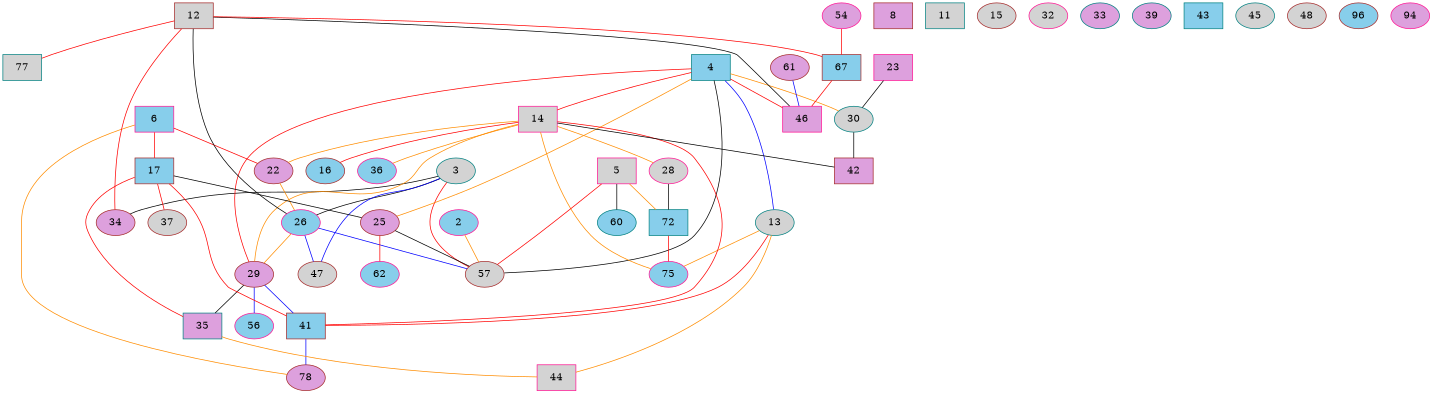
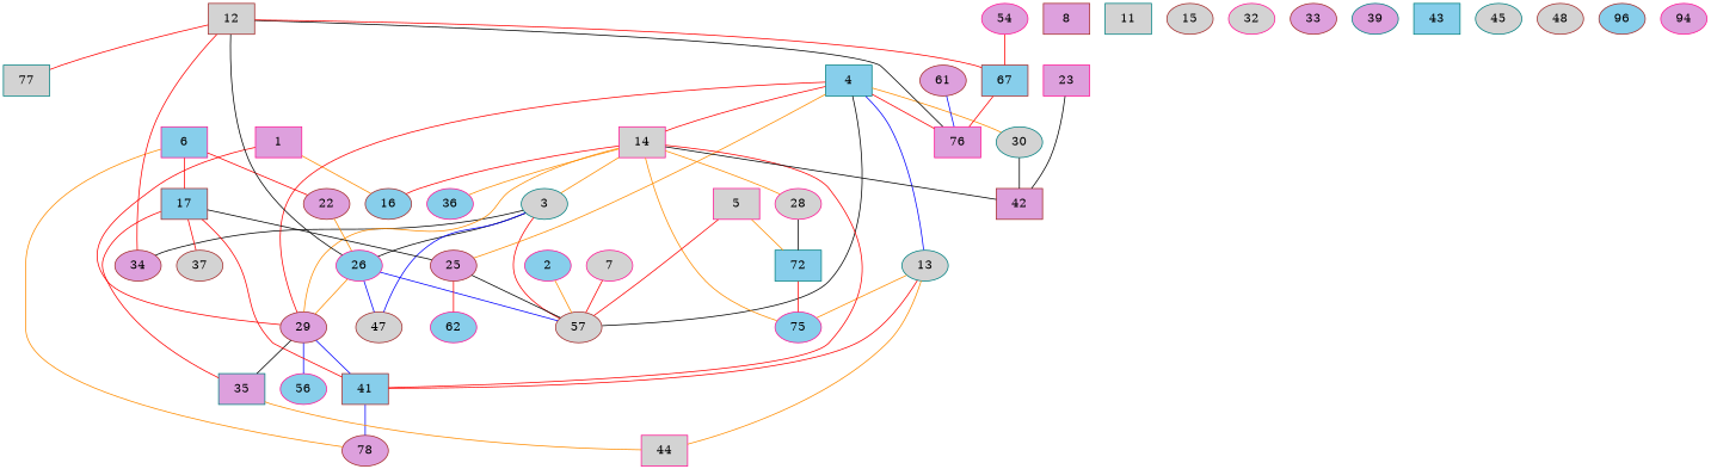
  graph {
    node [color=brown fillcolor=lightgrey shape=ellipse style=filled]
    edge [color=red]
+   1 [color=deeppink fillcolor=plum shape=box super="+50+71"]
    16 [fillcolor=skyblue]
    29 [fillcolor=plum super="+55+49"]
    26 [color=deeppink fillcolor=skyblue super="+85"]
    57 [super="+81"]
    47
    41 [fillcolor=skyblue shape=box super="+64+89"]
    35 [color=teal fillcolor=plum shape=box]
    56 [color=deeppink fillcolor=skyblue]
    2 [color=deeppink fillcolor=skyblue]
    3 [color=teal super="+9"]
    34 [fillcolor=plum super="+73"]
    4 [color=teal fillcolor=skyblue shape=box super="+38+19"]
    13 [color=teal super="+53+52+27"]
    14 [color=deeppink shape=box super="+91+18+31"]
    25 [fillcolor=plum super="+79"]
    30 [color=teal]
-   76 [color=deeppink fillcolor=plum shape=box super="+90+82+96+87" label=46]
+   76 [color=deeppink fillcolor=plum shape=box super="+90+82+96+87"]
    44 [color=deeppink shape=box]
    75 [color=deeppink fillcolor=skyblue]
    22 [fillcolor=plum super="+86"]
    28 [color=deeppink]
    36 [color=deeppink fillcolor=skyblue]
    42 [fillcolor=plum shape=box]
    62 [color=deeppink fillcolor=skyblue]
    5 [color=deeppink shape=box]
-   60 [color=teal fillcolor=skyblue]
    72 [color=teal fillcolor=skyblue shape=box super="+84"]
    6 [color=deeppink fillcolor=skyblue shape=box super="+46"]
    17 [fillcolor=skyblue shape=box super="+20"]
    78 [fillcolor=plum]
    37
+   7 [color=deeppink super="+21"]
    8 [fillcolor=plum shape=box]
    11 [color=teal shape=box super="+74"]
    12 [shape=box super="+65+40"]
    67 [fillcolor=skyblue shape=box super="+70"]
    77 [color=teal shape=box super="+97"]
    15
    23 [color=deeppink fillcolor=plum shape=box super="+101"]
    32 [color=deeppink]
-   33 [color=teal fillcolor=plum]
+   33 [fillcolor=plum]
    39 [color=teal fillcolor=plum]
    43 [color=teal fillcolor=skyblue shape=box]
    45 [color=teal]
    48
    54 [color=deeppink fillcolor=plum]
    61 [fillcolor=plum]
    n49 [fillcolor=skyblue label=96]
    94 [color=deeppink fillcolor=plum]
+   1 -- 16 [color=darkorange]
+   1 -- 29
    29 -- 41 [color=blue]
    29 -- 35 [color=black]
    29 -- 56 [color=blue]
    26 -- 29 [color=darkorange]
    26 -- 57 [color=blue]
    26 -- 47 [color=blue]
    41 -- 78 [color=blue weight=2]
    35 -- 44 [color=darkorange]
    2 -- 57 [color=darkorange]
    3 -- 26 [color=black]
    3 -- 57
    3 -- 47 [color=blue]
    3 -- 34 [color=black]
    4 -- 29
    4 -- 57 [color=black weight=2]
    4 -- 13 [color=blue]
    4 -- 14 [weight=2]
    4 -- 25 [color=darkorange]
    4 -- 30 [color=darkorange]
    4 -- 76 [weight=2]
    13 -- 41
    13 -- 44 [color=darkorange]
    13 -- 75 [color=darkorange]
    14 -- 16
    14 -- 29 [color=darkorange]
    14 -- 41
    14 -- 75 [color=darkorange]
-   14 -- 22 [color=darkorange]
+   14 -- 3 [color=darkorange]
    14 -- 28 [color=darkorange]
    14 -- 36 [color=darkorange]
    14 -- 42 [color=black]
    25 -- 57 [color=black]
    25 -- 62
    30 -- 42 [color=black]
    22 -- 26 [color=darkorange]
    28 -- 72 [color=black]
    5 -- 57
-   5 -- 60 [color=black]
    5 -- 72 [color=darkorange]
    72 -- 75
    6 -- 22
    6 -- 17
    6 -- 78 [color=darkorange]
    17 -- 41
    17 -- 35
    17 -- 25 [color=black]
    17 -- 37
+   7 -- 57
    12 -- 26 [color=black]
    12 -- 34
    12 -- 76 [color=black]
    12 -- 67
    12 -- 77
    67 -- 76
-   23 -- 30 [color=black]
+   23 -- 42 [color=black]
    54 -- 67
    61 -- 76 [color=blue]
  }
